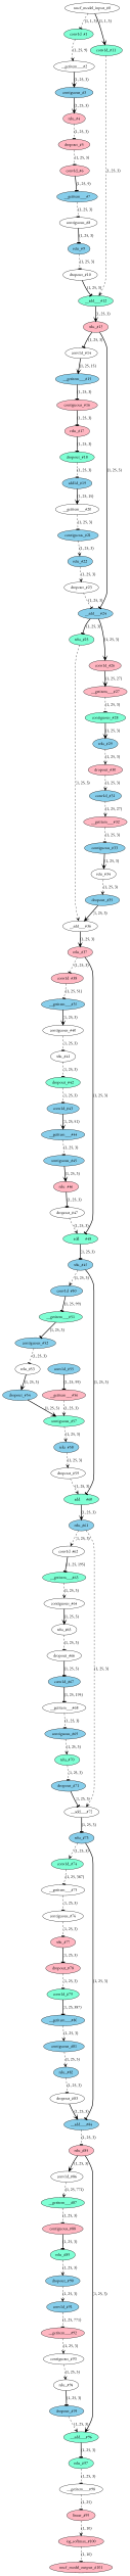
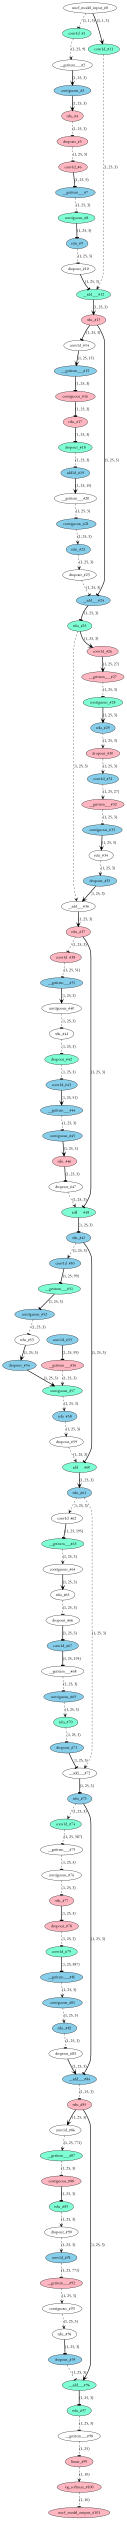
  strict digraph {
    fontname="EB Garamond"
    node [fillcolor=skyblue fontname="EB Garamond" style=filled type=relu]
    edge [arrowhead=tee fontname="EB Garamond" style=dashed]
    n1 [fillcolor=white label="nncf_model_input_#0" type=nncf_model_input]
    n2 [fillcolor=aquamarine label="conv1d_#1" type=conv1d]
    n3 [fillcolor=aquamarine label="conv1d_#11" type=conv1d]
    n4 [fillcolor=white label="__getitem___#2" type=__getitem__]
    n5 [fillcolor=aquamarine label="__add___#12" type=__add__]
    n6 [label="contiguous_#3" type=contiguous]
    n7 [fillcolor=lightpink label="relu_#4"]
    n8 [fillcolor=lightpink label="dropout_#5" type=dropout]
    n9 [fillcolor=lightpink label="conv1d_#6" type=conv1d]
    n10 [label="__getitem___#7" type=__getitem__]
-   n11 [fillcolor=white label="contiguous_#8" type=contiguous]
+   n11 [fillcolor=aquamarine label="contiguous_#8" type=contiguous]
    n12 [label="relu_#9"]
    n13 [fillcolor=white label="dropout_#10" type=dropout]
    n14 [fillcolor=lightpink label="relu_#13"]
    n15 [fillcolor=white label="conv1d_#14" type=conv1d]
    n16 [label="__add___#24" type=__add__]
    n17 [label="__getitem___#15" type=__getitem__]
    n18 [fillcolor=aquamarine label="relu_#25"]
    n19 [fillcolor=lightpink label="contiguous_#16" type=contiguous]
    n20 [fillcolor=lightpink label="relu_#17"]
    n21 [fillcolor=aquamarine label="dropout_#18" type=dropout]
    n22 [label="add1d_#19" type=conv1d]
    n23 [fillcolor=white label="__getitem___#20" type=__getitem__]
    n24 [label="contiguous_#21" type=contiguous]
    n25 [label="relu_#22"]
    n26 [fillcolor=white label="dropout_#23" type=dropout]
    n27 [fillcolor=lightpink label="conv1d_#26" type=conv1d]
    n28 [fillcolor=white label="__add___#36" type=__add__]
    n29 [fillcolor=lightpink label="__getitem___#27" type=__getitem__]
    n30 [fillcolor=lightpink label="relu_#37"]
    n31 [fillcolor=aquamarine label="contiguous_#28" type=contiguous]
    n32 [label="relu_#29"]
    n33 [fillcolor=lightpink label="dropout_#30" type=dropout]
    n34 [label="conv1d_#31" type=conv1d]
    n35 [fillcolor=lightpink label="__getitem___#32" type=__getitem__]
    n36 [label="contiguous_#33" type=contiguous]
    n37 [fillcolor=white label="relu_#34"]
    n38 [label="dropout_#35" type=dropout]
    n39 [fillcolor=lightpink label="conv1d_#38" type=conv1d]
    n40 [fillcolor=aquamarine label="__add___#48" type=__add__]
    n41 [label="__getitem___#39" type=__getitem__]
    n42 [label="relu_#49"]
    n43 [fillcolor=white label="contiguous_#40" type=contiguous]
    n44 [fillcolor=white label="relu_#41"]
    n45 [fillcolor=aquamarine label="dropout_#42" type=dropout]
    n46 [label="conv1d_#43" type=conv1d]
    n47 [label="__getitem___#44" type=__getitem__]
    n48 [label="contiguous_#45" type=contiguous]
    n49 [fillcolor=lightpink label="relu_#46"]
    n50 [fillcolor=white label="dropout_#47" type=dropout]
    n51 [label="conv1d_#50" type=conv1d]
    n52 [fillcolor=aquamarine label="__add___#60" type=__add__]
    n53 [fillcolor=aquamarine label="__getitem___#51" type=__getitem__]
    n54 [label="relu_#61"]
    n55 [label="contiguous_#52" type=contiguous]
    n56 [fillcolor=white label="relu_#53"]
    n57 [label="dropout_#54" type=dropout]
    n58 [fillcolor=aquamarine label="contiguous_#57" type=contiguous]
    n59 [label="conv1d_#55" type=conv1d]
    n60 [fillcolor=lightpink label="__getitem___#56" type=__getitem__]
    n61 [label="relu_#58"]
    n62 [fillcolor=white label="dropout_#59" type=dropout]
    n63 [fillcolor=white label="conv1d_#62" type=conv1d]
    n64 [fillcolor=white label="__add___#72" type=__add__]
    n65 [fillcolor=aquamarine label="__getitem___#63" type=__getitem__]
    n66 [label="relu_#73"]
    n67 [fillcolor=white label="contiguous_#64" type=contiguous]
    n68 [fillcolor=white label="relu_#65"]
    n69 [fillcolor=white label="dropout_#66" type=dropout]
    n70 [label="conv1d_#67" type=conv1d]
    n71 [fillcolor=white label="__getitem___#68" type=__getitem__]
    n72 [label="contiguous_#69" type=contiguous]
    n73 [fillcolor=aquamarine label="relu_#70"]
    n74 [label="dropout_#71" type=dropout]
    n75 [fillcolor=aquamarine label="conv1d_#74" type=conv1d]
    n76 [label="__add___#84" type=__add__]
    n77 [fillcolor=white label="__getitem___#75" type=__getitem__]
    n78 [fillcolor=lightpink label="relu_#85"]
    n79 [fillcolor=white label="contiguous_#76" type=contiguous]
    n80 [fillcolor=lightpink label="relu_#77"]
    n81 [fillcolor=lightpink label="dropout_#78" type=dropout]
    n82 [fillcolor=aquamarine label="conv1d_#79" type=conv1d]
    n83 [label="__getitem___#80" type=__getitem__]
    n84 [label="contiguous_#81" type=contiguous]
    n85 [label="relu_#82"]
    n86 [fillcolor=white label="dropout_#83" type=dropout]
    n87 [fillcolor=white label="conv1d_#86" type=conv1d]
    n88 [fillcolor=aquamarine label="__add___#96" type=__add__]
    n89 [fillcolor=aquamarine label="__getitem___#87" type=__getitem__]
    n90 [fillcolor=aquamarine label="relu_#97"]
    n91 [fillcolor=lightpink label="contiguous_#88" type=contiguous]
    n92 [fillcolor=aquamarine label="relu_#89"]
-   n93 [label="dropout_#90" type=dropout]
+   n93 [fillcolor=white label="dropout_#90" type=dropout]
    n94 [label="conv1d_#91" type=conv1d]
    n95 [fillcolor=lightpink label="__getitem___#92" type=__getitem__]
    n96 [fillcolor=white label="contiguous_#93" type=contiguous]
    n97 [fillcolor=white label="relu_#94"]
    n98 [label="dropout_#95" type=dropout]
    n99 [fillcolor=white label="__getitem___#98" type=__getitem__]
    n100 [fillcolor=lightpink label="linear_#99" type=linear]
    n101 [fillcolor=lightpink label="log_softmax_#100" type=log_softmax]
    n102 [fillcolor=lightpink label="nncf_model_output_#101" type=nncf_model_output]
    n1 -> n2 [label="(1, 1, 3)"]
    n1 -> n3 [arrowhead=vee label="(1, 1, 3)" style=bold]
    n2 -> n4 [arrowhead=vee label="(1, 25, 9)"]
    n3 -> n5 [arrowhead=vee label="(1, 25, 3)"]
    n4 -> n6 [arrowhead=vee label="(1, 25, 3)" style=bold]
    n5 -> n14 [arrowhead=vee label="(1, 25, 3)" style=bold]
    n6 -> n7 [arrowhead=vee label="(1, 25, 3)" style=bold]
    n7 -> n8 [label="(1, 25, 3)"]
    n8 -> n9 [label="(1, 25, 3)"]
    n9 -> n10 [label="(1, 25, 9)" style=bold]
    n10 -> n11 [label="(1, 25, 3)"]
    n11 -> n12 [label="(1, 25, 3)" style=bold]
    n12 -> n13 [label="(1, 25, 3)"]
    n13 -> n5 [label="(1, 25, 3)" style=bold]
    n14 -> n15 [label="(1, 25, 3)" style=bold]
    n14 -> n16 [label="(1, 25, 3)" style=bold]
    n15 -> n17 [arrowhead=vee label="(1, 25, 15)" style=bold]
    n16 -> n18 [label="(1, 25, 3)" style=bold]
    n17 -> n19 [label="(1, 25, 3)" style=bold]
-   n16 -> n27 [arrowhead=vee label="(1, 25, 3)" style=bold]
+   n18 -> n27 [arrowhead=vee label="(1, 25, 3)" style=bold]
    n18 -> n28 [arrowhead=vee label="(1, 25, 3)"]
    n19 -> n20 [label="(1, 25, 3)" style=bold]
    n20 -> n21 [label="(1, 25, 3)" style=bold]
    n21 -> n22 [label="(1, 25, 3)"]
    n22 -> n23 [arrowhead=vee label="(1, 25, 15)" style=bold]
    n23 -> n24 [label="(1, 25, 3)"]
    n24 -> n25 [arrowhead=vee label="(1, 25, 3)"]
    n25 -> n26 [arrowhead=vee label="(1, 25, 3)"]
    n26 -> n16 [label="(1, 25, 3)"]
    n27 -> n29 [arrowhead=vee label="(1, 25, 27)" style=bold]
    n28 -> n30 [arrowhead=vee label="(1, 25, 3)" style=bold]
    n29 -> n31 [label="(1, 25, 3)"]
    n30 -> n39 [label="(1, 25, 3)"]
    n30 -> n40 [label="(1, 25, 3)" style=bold]
    n31 -> n32 [arrowhead=vee label="(1, 25, 3)" style=bold]
    n32 -> n33 [arrowhead=vee label="(1, 25, 3)"]
    n33 -> n34 [arrowhead=vee label="(1, 25, 3)"]
    n34 -> n35 [arrowhead=vee label="(1, 25, 27)"]
    n35 -> n36 [label="(1, 25, 3)"]
    n36 -> n37 [arrowhead=vee label="(1, 25, 3)" style=bold]
    n37 -> n38 [arrowhead=vee label="(1, 25, 3)"]
    n38 -> n28 [arrowhead=vee label="(1, 25, 3)" style=bold]
    n39 -> n41 [label="(1, 25, 51)"]
    n40 -> n42 [label="(1, 25, 3)" style=bold]
    n41 -> n43 [arrowhead=vee label="(1, 25, 3)" style=bold]
    n42 -> n51 [arrowhead=vee label="(1, 25, 3)"]
    n42 -> n52 [label="(1, 25, 3)" style=bold]
    n43 -> n44 [label="(1, 25, 3)"]
    n44 -> n45 [label="(1, 25, 3)"]
    n45 -> n46 [label="(1, 25, 3)"]
    n46 -> n47 [arrowhead=vee label="(1, 25, 51)" style=bold]
    n47 -> n48 [label="(1, 25, 3)"]
    n48 -> n49 [arrowhead=vee label="(1, 25, 3)" style=bold]
    n49 -> n50 [label="(1, 25, 3)" style=bold]
    n50 -> n40 [arrowhead=vee label="(1, 25, 3)"]
    n51 -> n53 [label="(1, 25, 99)" style=bold]
    n52 -> n54 [arrowhead=vee label="(1, 25, 3)" style=bold]
    n53 -> n55 [label="(1, 25, 3)" style=bold]
    n54 -> n63 [arrowhead=vee label="(1, 25, 3)"]
    n54 -> n64 [arrowhead=vee label="(1, 25, 3)"]
    n55 -> n56 [label="(1, 25, 3)"]
    n56 -> n57 [arrowhead=vee label="(1, 25, 3)" style=bold]
    n57 -> n58 [arrowhead=vee label="(1, 25, 3)" style=bold]
    n58 -> n61 [arrowhead=vee label="(1, 25, 3)"]
    n59 -> n60 [label="(1, 25, 99)" style=bold]
    n60 -> n58 [arrowhead=vee label="(1, 25, 3)"]
    n61 -> n62 [arrowhead=vee label="(1, 25, 3)"]
    n62 -> n52 [arrowhead=vee label="(1, 25, 3)"]
    n63 -> n65 [label="(1, 25, 195)" style=bold]
    n64 -> n66 [label="(1, 25, 3)" style=bold]
    n65 -> n67 [arrowhead=vee label="(1, 25, 3)"]
    n66 -> n75 [arrowhead=vee label="(1, 25, 3)"]
    n66 -> n76 [label="(1, 25, 3)" style=bold]
    n67 -> n68 [arrowhead=vee label="(1, 25, 3)" style=bold]
    n68 -> n69 [label="(1, 25, 3)"]
    n69 -> n70 [label="(1, 25, 3)" style=bold]
    n70 -> n71 [label="(1, 25, 195)" style=bold]
    n71 -> n72 [label="(1, 25, 3)"]
    n72 -> n73 [arrowhead=vee label="(1, 25, 3)"]
    n73 -> n74 [label="(1, 25, 3)"]
    n74 -> n64 [label="(1, 25, 3)" style=bold]
    n75 -> n77 [label="(1, 25, 387)"]
    n76 -> n78 [label="(1, 25, 3)"]
    n77 -> n79 [label="(1, 25, 3)"]
    n78 -> n87 [arrowhead=vee label="(1, 25, 3)" style=bold]
    n78 -> n88 [arrowhead=vee label="(1, 25, 3)" style=bold]
    n79 -> n80 [label="(1, 25, 3)"]
    n80 -> n81 [label="(1, 25, 3)" style=bold]
    n81 -> n82 [label="(1, 25, 3)"]
    n82 -> n83 [label="(1, 25, 387)" style=bold]
    n83 -> n84 [arrowhead=vee label="(1, 25, 3)"]
    n84 -> n85 [arrowhead=vee label="(1, 25, 3)"]
    n85 -> n86 [label="(1, 25, 3)"]
    n86 -> n76 [arrowhead=vee label="(1, 25, 3)" style=bold]
    n87 -> n89 [arrowhead=vee label="(1, 25, 771)"]
    n88 -> n90 [label="(1, 25, 3)" style=bold]
    n89 -> n91 [label="(1, 25, 3)"]
    n90 -> n99 [label="(1, 25, 3)"]
    n91 -> n92 [label="(1, 25, 3)" style=bold]
    n92 -> n93 [arrowhead=vee label="(1, 25, 3)"]
    n93 -> n94 [arrowhead=vee label="(1, 25, 3)"]
    n94 -> n95 [label="(1, 25, 771)"]
    n95 -> n96 [arrowhead=vee label="(1, 25, 3)"]
    n96 -> n97 [arrowhead=vee label="(1, 25, 3)"]
    n97 -> n98 [label="(1, 25, 3)" style=bold]
-   n98 -> n88 [arrowhead=vee label="(1, 25, 3)"]
+   n98 -> n88 [label="(1, 25, 3)"]
    n99 -> n100 [label="(1, 25)"]
    n100 -> n101 [arrowhead=vee label="(1, 10)"]
    n101 -> n102 [label="(1, 10)"]
  }
